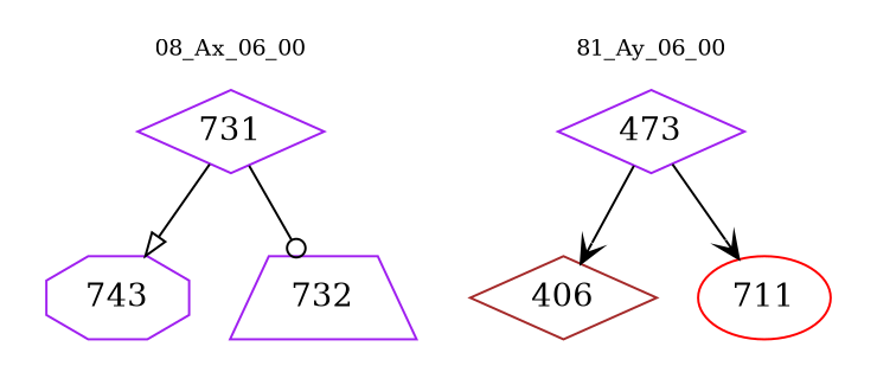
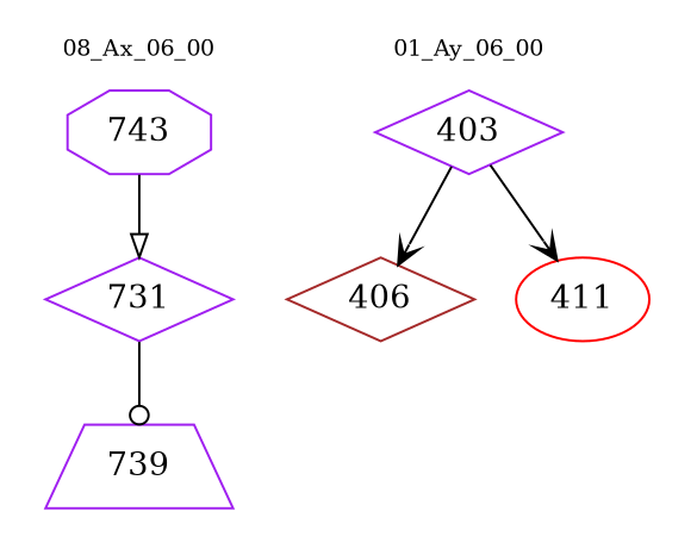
  digraph {
    node [color=purple shape=diamond]
    edge [arrowhead=vee color=black]
    n1 [label=743 shape=octagon]
    n2 [label=731]
-   n3 [label=732 shape=trapezium]
+   n3 [label=739 shape=trapezium]
    n4 [color=brown label=406]
-   n5 [label=473]
-   n6 [color=red label=711 shape=ellipse]
+   n5 [label=403]
+   n6 [color=red label=411 shape=ellipse]
    subgraph cluster_1 {
      color=white
      fontsize=10
      label="08_Ax_06_00"
      n1
      n2
      n3
    }
    subgraph cluster_2 {
      color=white
      fontsize=10
-     label="81_Ay_06_00"
+     label="01_Ay_06_00"
      n4
      n5
      n6
    }
-   n2 -> n1 [arrowhead=onormal]
+   n1 -> n2 [arrowhead=onormal]
    n2 -> n3 [arrowhead=odot]
    n5 -> n4
    n5 -> n6
  }
